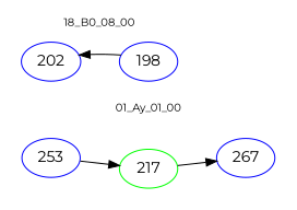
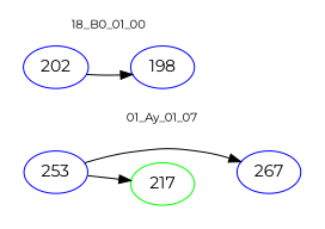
  digraph {
    fontname=Montserrat
    rankdir=LR
    node [color=blue fontname=Montserrat]
    edge [color=black fontname=Montserrat]
    n1 [label=253]
    n2 [color=green label=217]
    n3 [label=267]
    n4 [label=202]
    n5 [label=198]
    subgraph cluster_1 {
      color=white
      fontsize=10
-     label="01_Ay_01_00"
+     label="01_Ay_01_07"
      n1
      n2
      n3
    }
    subgraph cluster_2 {
      color=white
      fontsize=10
-     label="18_B0_08_00"
+     label="18_B0_01_00"
      n4
      n5
    }
    n1 -> n2
-   n2 -> n3
-   n5 -> n4
+   n1 -> n3
+   n4 -> n5
  }
